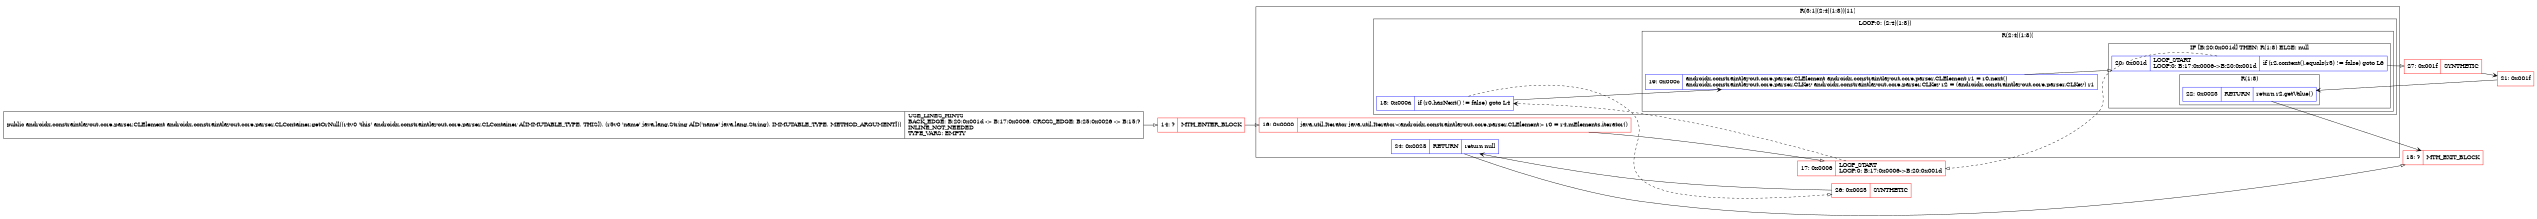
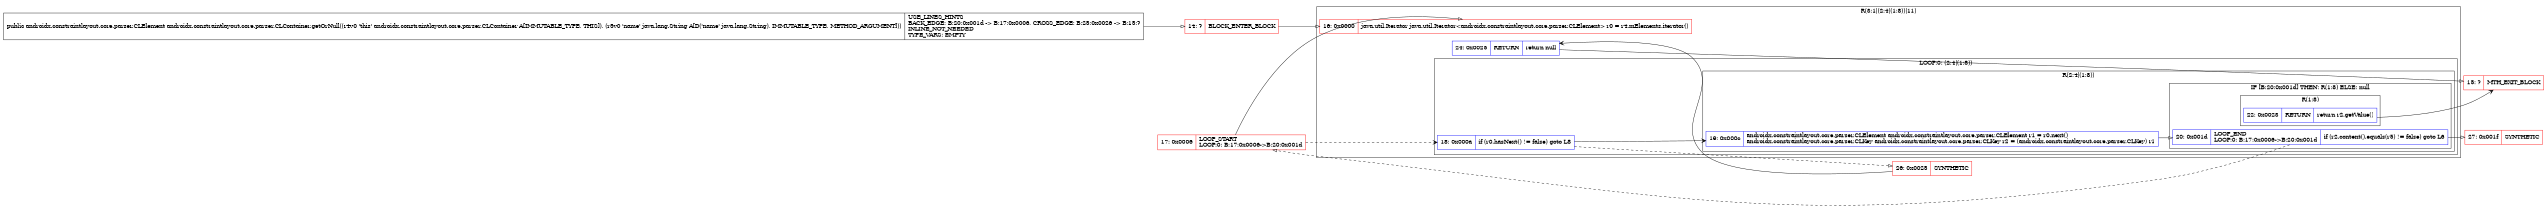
  digraph {
    rankdir=LR
    node [color=red shape=record]
    edge [arrowhead=onormal]
    n1 [color=blue label="{22\:\ 0x0023|RETURN\l|return r2.getValue()\l}"]
-   n2 [color=blue label="{20\:\ 0x001d|LOOP_START\lLOOP:0: B:17:0x0006\-\>B:20:0x001d\l|if (r2.content().equals(r5) != false) goto L6\l}"]
+   n2 [color=blue label="{20\:\ 0x001d|LOOP_END\lLOOP:0: B:17:0x0006\-\>B:20:0x001d\l|if (r2.content().equals(r5) != false) goto L6\l}"]
    n3 [color=blue label="{19\:\ 0x000c|androidx.constraintlayout.core.parser.CLElement androidx.constraintlayout.core.parser.CLElement r1 = r0.next()\landroidx.constraintlayout.core.parser.CLKey androidx.constraintlayout.core.parser.CLKey r2 = (androidx.constraintlayout.core.parser.CLKey) r1\l}"]
-   n4 [color=blue label="{18\:\ 0x000a|if (r0.hasNext() != false) goto L4\l}"]
+   n4 [color=blue label="{18\:\ 0x000a|if (r0.hasNext() != false) goto L8\l}"]
    n5 [label="{16\:\ 0x0000|java.util.Iterator java.util.Iterator\<androidx.constraintlayout.core.parser.CLElement\> r0 = r4.mElements.iterator()\l}"]
    n6 [color=blue label="{24\:\ 0x0025|RETURN\l|return null\l}"]
    n7 [label="{15\:\ ?|MTH_EXIT_BLOCK\l}"]
    n8 [label="{17\:\ 0x0006|LOOP_START\lLOOP:0: B:17:0x0006\-\>B:20:0x001d\l}"]
    n9 [label="{27\:\ 0x001f|SYNTHETIC\l}"]
    n10 [label="{26\:\ 0x0025|SYNTHETIC\l}"]
-   n11 [label="{21\:\ 0x001f}"]
-   n12 [label="{14\:\ ?|MTH_ENTER_BLOCK\l}"]
+   n12 [label="{14\:\ ?|BLOCK_ENTER_BLOCK\l}"]
    n13 [label="{public androidx.constraintlayout.core.parser.CLElement androidx.constraintlayout.core.parser.CLContainer.getOrNull((r4v0 'this' androidx.constraintlayout.core.parser.CLContainer A[IMMUTABLE_TYPE, THIS]), (r5v0 'name' java.lang.String A[D('name' java.lang.String), IMMUTABLE_TYPE, METHOD_ARGUMENT]))  | USE_LINES_HINTS\lBACK_EDGE: B:20:0x001d \-\> B:17:0x0006, CROSS_EDGE: B:25:0x0026 \-\> B:15:?\lINLINE_NOT_NEEDED\lTYPE_VARS: EMPTY\l}" color=""]
    subgraph cluster_1 {
      label="R(3:1|(2:4|(1:8))|11)"
      n5
      n6
      subgraph cluster_2 {
        label="LOOP:0: (2:4|(1:8))"
        n4
        subgraph cluster_3 {
          label="R(2:4|(1:8))"
          n3
          subgraph cluster_4 {
            label="IF [B:20:0x001d] THEN: R(1:8) ELSE: null"
            n2
            subgraph cluster_5 {
              label="R(1:8)"
              n1
            }
          }
        }
      }
    }
    n1 -> n7 [arrowhead=vee]
    n2 -> n8 [style=dashed]
    n2 -> n9
    n3 -> n2
    n4 -> n3 [arrowhead=vee]
    n4 -> n10 [style=dashed]
-   n5 -> n8
+   n8 -> n5
    n6 -> n7
    n8 -> n4 [arrowhead=vee style=dashed]
-   n9 -> n11 [arrowhead=vee]
    n10 -> n6 [arrowhead=vee]
-   n11 -> n1 [arrowhead=vee]
    n12 -> n5
    n13 -> n12
  }
